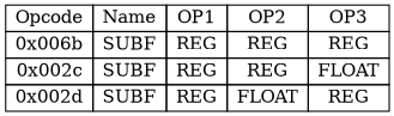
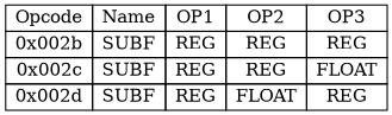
  digraph {
    nodesep=0.5
    ranksep=2
    rankdir=LR
-   n1 [label=< <table border="0" cellborder="1" cellspacing="0"> <tr><td> Opcode </td> <td> Name </td> <td> OP1 </td><td> OP2 </td><td> OP3 </td> </tr> <tr><td> 0x006b </td><td> SUBF </td><td> REG </td><td> REG </td><td> REG </td> </tr> <tr><td> 0x002c </td><td> SUBF </td><td> REG </td><td> REG </td><td> FLOAT </td> </tr> <tr><td> 0x002d </td><td> SUBF </td><td> REG </td><td> FLOAT </td><td> REG </td> </tr> </table>> shape=plain]
+   n1 [label=< <table border="0" cellborder="1" cellspacing="0"> <tr><td> Opcode </td> <td> Name </td> <td> OP1 </td><td> OP2 </td><td> OP3 </td> </tr> <tr><td> 0x002b </td><td> SUBF </td><td> REG </td><td> REG </td><td> REG </td> </tr> <tr><td> 0x002c </td><td> SUBF </td><td> REG </td><td> REG </td><td> FLOAT </td> </tr> <tr><td> 0x002d </td><td> SUBF </td><td> REG </td><td> FLOAT </td><td> REG </td> </tr> </table>> shape=plain]
  }
